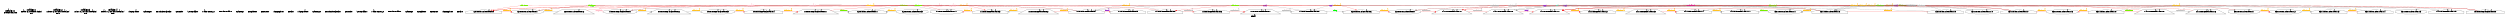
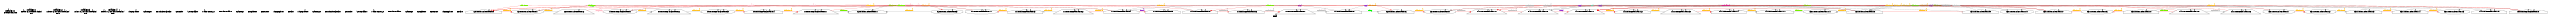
  digraph {
    label=Final
    splines=true
    node [shape=none]
    edge [arrowhead=normal color=red constraint=false fontcolor=goldenrod1]
    n1 [label="Attacker.I0\nBranch0 PT, NT\n"]
    n2 [label="Attacker.I1\nRead0.C VA0(PA0:Victim)\nL11\n"]
    n3 [label="Attacker.I2\nWrite0.C VA1(PA1:Attacker)\nL10\n"]
    n4 [label="Attacker.I3\nWrite1.C VA1(PA1:Attacker)\nL10\n"]
    n5 [label="Attacker.I4\nRead1.C VA1(PA1:Attacker)\nL10\n"]
    n6 [label=ViCLCreate0]
    n7 [label=CohResp0]
    n8 [label=PermissionCheck0]
    n9 [label=Commit0]
    n10 [label=StoreBuffer0]
    n11 [label=MainMemory0]
    n12 [label=ReorderBuffer0]
    n13 [label=CohReq0]
    n14 [label=Complete0]
    n15 [label=Execute0]
    n16 [label=ViCLExpire0]
    n17 [label=Fetch0]
    n18 [label=ViCLCreate0]
    n19 [label=CohResp0]
    n20 [label=PermissionCheck0]
    n21 [label=Commit0]
    n22 [label=StoreBuffer0]
    n23 [label=MainMemory0]
    n24 [label=ReorderBuffer0]
    n25 [label=CohReq0]
    n26 [label=Complete0]
    n27 [label=Execute0]
    n28 [label=ViCLExpire0]
    n29 [label=Fetch0]
    n2_0_0_0_Write0_at_0_0 [shape=house]
    n2_0_0_0_Write0_at_0_1 [shape=octagon]
    n2_0_0_0_Write0_at_0_6 [shape=house]
    n2_0_0_0_Write0_at_0_2 [shape=trapezium]
    n0_0_0_0_Branch0_at_0_1 [shape=octagon]
    n2_0_0_0_Write0_at_0_7 [shape=octagon]
    n2_0_0_0_Write0_at_0_3 [shape=octagon]
    n2_0_0_0_Write0_at_0_11 [shape=house]
    n0_0_0_0_Branch0_at_0_2 [shape=trapezium]
    n4_1_0_0_Read1_at_1_7 [shape=trapezium]
    n4_1_0_0_Read1_at_1_8 [shape=trapezium]
    n1_0_0_0_Read0_at_0_0 [shape=house]
    n1_0_0_0_Read0_at_0_1 [shape=house]
    n1_0_0_0_Read0_at_0_6 [shape=house]
    n1_0_0_0_Read0_at_0_2 [shape=trapezium]
    n1_0_0_0_Read0_at_0_9 [shape=house]
    n1_0_0_0_Read0_at_0_7 [shape=trapezium]
    n1_0_0_0_Read0_at_0_3 [shape=house]
    n1_0_0_0_Read0_at_0_11 [shape=octagon]
    n1_0_0_0_Read0_at_0_8 [shape=house]
    n0_0_0_0_Branch0_at_0_0 [shape=house]
    n0_0_0_0_Branch0_at_0_3 [shape=octagon]
    n0_0_0_0_Branch0_at_0_4 [shape=house]
    n0_0_0_0_Branch0_at_0_11 [shape=trapezium]
    n4_1_0_0_Read1_at_1_0 [shape=trapezium]
    n4_1_0_0_Read1_at_1_1 [shape=trapezium]
    n4_1_0_0_Read1_at_1_6 [shape=trapezium]
    n4_1_0_0_Read1_at_1_2 [shape=house]
    n4_1_0_0_Read1_at_1_9 [shape=house]
    n4_1_0_0_Read1_at_1_3 [shape=trapezium]
    n4_1_0_0_Read1_at_1_4 [shape=house]
    n4_1_0_0_Read1_at_1_11 [shape=house]
    n3_1_0_0_Write1_at_1_0 [shape=house]
    n3_1_0_0_Write1_at_1_1 [shape=octagon]
    n3_1_0_0_Write1_at_1_6 [shape=octagon]
    n3_1_0_0_Write1_at_1_2 [shape=octagon]
    n3_1_0_0_Write1_at_1_7 [shape=house]
    n3_1_0_0_Write1_at_1_3 [shape=house]
    n3_1_0_0_Write1_at_1_4 [shape=house]
    n3_1_0_0_Write1_at_1_5 [shape=octagon]
    n3_1_0_0_Write1_at_1_8 [shape=house]
    n3_1_0_0_Write1_at_1_9 [shape=house]
    n3_1_0_0_Write1_at_1_10 [shape=octagon]
    n3_1_0_0_Write1_at_1_11 [shape=octagon]
    n2_0_0_0_Write0_at_0_0 -> n2_0_0_0_Write0_at_0_1 [arrowhead=box label=uhb_intra]
    n2_0_0_0_Write0_at_0_0 -> n2_0_0_0_Write0_at_0_6 [label=uhb_intra]
    n2_0_0_0_Write0_at_0_1 -> n2_0_0_0_Write0_at_0_2 [arrowhead=odot color=gray40 label=uhb_intra]
    n2_0_0_0_Write0_at_0_6 -> n0_0_0_0_Branch0_at_0_1 [color=pink fontcolor=pink label=usquash arrowhead=""]
    n2_0_0_0_Write0_at_0_6 -> n2_0_0_0_Write0_at_0_7 [label=uhb_intra]
    n2_0_0_0_Write0_at_0_2 -> n0_0_0_0_Branch0_at_0_1 [color=pink fontcolor=pink label=usquash arrowhead=""]
-   n2_0_0_0_Write0_at_0_2 -> n1_0_0_0_Read0_at_0_3 [label=uhb_intra]
+   n2_0_0_0_Write0_at_0_2 -> n2_0_0_0_Write0_at_0_3 [label=uhb_intra]
    n0_0_0_0_Branch0_at_0_1 -> n0_0_0_0_Branch0_at_0_2 [arrowhead=box color=gray40 label=uhb_intra]
    n2_0_0_0_Write0_at_0_7 -> n4_1_0_0_Read1_at_1_7 [arrowhead=box fontcolor=gray label=ucoh_inter]
    n2_0_0_0_Write0_at_0_3 -> n2_0_0_0_Write0_at_0_11 [arrowhead=box color=gray40 label=uhb_intra]
    n0_0_0_0_Branch0_at_0_2 -> n0_0_0_0_Branch0_at_0_3 [arrowhead=odot color=gray40 label=uhb_intra]
    n4_1_0_0_Read1_at_1_7 -> n4_1_0_0_Read1_at_1_8 [arrowhead=odot fontcolor=gray label=ucoh_intra]
    n4_1_0_0_Read1_at_1_8 -> n4_1_0_0_Read1_at_1_1 [fontcolor=darkorchid label=uvicl]
    n1_0_0_0_Read0_at_0_0 -> n2_0_0_0_Write0_at_0_0 [fontcolor=chartreuse2 label=uhb_inter]
    n1_0_0_0_Read0_at_0_0 -> n1_0_0_0_Read0_at_0_1 [arrowhead=odot color=gray40 label=uhb_intra]
    n1_0_0_0_Read0_at_0_0 -> n1_0_0_0_Read0_at_0_6 [fontcolor=gray label=ucoh_intra]
    n1_0_0_0_Read0_at_0_1 -> n2_0_0_0_Write0_at_0_1 [arrowhead=odot fontcolor=green label=udep]
    n1_0_0_0_Read0_at_0_1 -> n2_0_0_0_Write0_at_0_1 [color=gray40 fontcolor=chartreuse2 label=uhb_inter]
    n1_0_0_0_Read0_at_0_1 -> n1_0_0_0_Read0_at_0_2 [arrowhead=odot label=uhb_intra]
    n1_0_0_0_Read0_at_0_1 -> n1_0_0_0_Read0_at_0_9 [fontcolor=darkorchid label=intra]
    n1_0_0_0_Read0_at_0_6 -> n0_0_0_0_Branch0_at_0_1 [color=pink fontcolor=pink label=usquash arrowhead=""]
    n1_0_0_0_Read0_at_0_6 -> n1_0_0_0_Read0_at_0_7 [arrowhead=box fontcolor=gray label=ucoh_intra]
    n1_0_0_0_Read0_at_0_2 -> n0_0_0_0_Branch0_at_0_1 [color=pink fontcolor=pink label=usquash arrowhead=""]
    n1_0_0_0_Read0_at_0_2 -> n1_0_0_0_Read0_at_0_3 [color=gray40 label=uhb_intra]
    n1_0_0_0_Read0_at_0_7 -> n1_0_0_0_Read0_at_0_8 [color=gray40 fontcolor=gray label=ucoh_intra]
    n1_0_0_0_Read0_at_0_3 -> n1_0_0_0_Read0_at_0_11 [label=uhb_intra]
    n1_0_0_0_Read0_at_0_11 -> n2_0_0_0_Write0_at_0_11 [color=gray40 fontcolor=chartreuse2 label=uhb_inter]
    n1_0_0_0_Read0_at_0_8 -> n2_0_0_0_Write0_at_0_6 [color=gray40 fontcolor=green label=udep]
    n1_0_0_0_Read0_at_0_8 -> n0_0_0_0_Branch0_at_0_1 [color=pink fontcolor=pink label=usquash arrowhead=""]
    n1_0_0_0_Read0_at_0_8 -> n1_0_0_0_Read0_at_0_1 [arrowhead=box color=gray40 fontcolor=darkorchid label=uvicl]
    n0_0_0_0_Branch0_at_0_0 -> n2_0_0_0_Write0_at_0_0 [arrowhead=box fontcolor=chartreuse2 label=uhb_inter]
    n0_0_0_0_Branch0_at_0_0 -> n0_0_0_0_Branch0_at_0_1 [color=gray40 label=uhb_intra]
    n0_0_0_0_Branch0_at_0_0 -> n1_0_0_0_Read0_at_0_0 [arrowhead=box fontcolor=chartreuse2 label=uhb_inter]
    n0_0_0_0_Branch0_at_0_3 -> n0_0_0_0_Branch0_at_0_4 [label=uhb_intra]
    n0_0_0_0_Branch0_at_0_4 -> n0_0_0_0_Branch0_at_0_11 [arrowhead=box label=uhb_intra]
    n0_0_0_0_Branch0_at_0_11 -> n2_0_0_0_Write0_at_0_11 [arrowhead=box color=gray40 fontcolor=chartreuse2 label=uhb_inter]
    n0_0_0_0_Branch0_at_0_11 -> n1_0_0_0_Read0_at_0_11 [arrowhead=odot fontcolor=chartreuse2 label=uhb_inter]
    n4_1_0_0_Read1_at_1_0 -> n4_1_0_0_Read1_at_1_1 [arrowhead=box label=uhb_intra]
    n4_1_0_0_Read1_at_1_0 -> n4_1_0_0_Read1_at_1_6 [color=gray40 fontcolor=gray label=ucoh_intra]
    n4_1_0_0_Read1_at_1_1 -> n4_1_0_0_Read1_at_1_2 [arrowhead=box label=uhb_intra]
    n4_1_0_0_Read1_at_1_1 -> n4_1_0_0_Read1_at_1_9 [color=gray40 fontcolor=darkorchid label=uvicl]
    n4_1_0_0_Read1_at_1_6 -> n4_1_0_0_Read1_at_1_7 [fontcolor=gray label=ucoh_intra]
    n4_1_0_0_Read1_at_1_2 -> n4_1_0_0_Read1_at_1_3 [arrowhead=odot color=gray40 label=uhb_intra]
    n4_1_0_0_Read1_at_1_3 -> n4_1_0_0_Read1_at_1_4 [arrowhead=box label=uhb_intra]
    n4_1_0_0_Read1_at_1_4 -> n4_1_0_0_Read1_at_1_11 [arrowhead=box color=gray40 label=uhb_intra]
    n3_1_0_0_Write1_at_1_0 -> n4_1_0_0_Read1_at_1_0 [arrowhead=odot fontcolor=chartreuse2 label=uhb_inter]
    n3_1_0_0_Write1_at_1_0 -> n3_1_0_0_Write1_at_1_1 [arrowhead=box color=gray40 label=uhb_intra]
    n3_1_0_0_Write1_at_1_0 -> n3_1_0_0_Write1_at_1_6 [label=uhb_intra]
-   n3_1_0_0_Write1_at_1_1 -> n4_1_0_0_Read1_at_1_1 [arrowhead=box fontcolor=chartreuse2 label=uhb_uvicl]
+   n3_1_0_0_Write1_at_1_1 -> n4_1_0_0_Read1_at_1_1 [arrowhead=box fontcolor=chartreuse2 label=uhb_inter]
    n3_1_0_0_Write1_at_1_1 -> n3_1_0_0_Write1_at_1_2 [arrowhead=box label=uhb_intra]
    n3_1_0_0_Write1_at_1_6 -> n3_1_0_0_Write1_at_1_7 [arrowhead=odot label=uhb_intra]
    n3_1_0_0_Write1_at_1_2 -> n3_1_0_0_Write1_at_1_3 [color=gray40 label=uhb_intra]
    n3_1_0_0_Write1_at_1_7 -> n2_0_0_0_Write0_at_0_7 [arrowhead=odot fontcolor=gray label=ucoh_inter]
    n3_1_0_0_Write1_at_1_7 -> n4_1_0_0_Read1_at_1_7 [arrowhead=box fontcolor=gray label=ucoh_inter]
    n3_1_0_0_Write1_at_1_7 -> n3_1_0_0_Write1_at_1_8 [arrowhead=odot color=gray40 label=uhb_intra]
    n3_1_0_0_Write1_at_1_3 -> n3_1_0_0_Write1_at_1_4 [arrowhead=odot label=uhb_intra]
    n3_1_0_0_Write1_at_1_4 -> n4_1_0_0_Read1_at_1_4 [arrowhead=box color=gray40 fontcolor=chartreuse2 label=uhb_inter]
+   n3_1_0_0_Write1_at_1_4 -> n3_1_0_0_Write1_at_1_5 [label=uhb_intra]
    n3_1_0_0_Write1_at_1_5 -> n3_1_0_0_Write1_at_1_8 [arrowhead=box color=gray40 label=uhb_intra]
    n3_1_0_0_Write1_at_1_8 -> n4_1_0_0_Read1_at_1_8 [color=gray40 fontcolor=darkorchid label=ucci]
    n3_1_0_0_Write1_at_1_8 -> n1_0_0_0_Read0_at_0_8 [arrowhead=box color=gray40 fontcolor=darkorchid label=ucci]
    n3_1_0_0_Write1_at_1_8 -> n4_1_0_0_Read1_at_1_1 [fontcolor=deeppink2 label=ustb_flush]
    n3_1_0_0_Write1_at_1_8 -> n3_1_0_0_Write1_at_1_9 [arrowhead=odot label=uhb_intra]
    n3_1_0_0_Write1_at_1_8 -> n3_1_0_0_Write1_at_1_10 [color=gray40 label=uhb_intra]
    n3_1_0_0_Write1_at_1_8 -> n3_1_0_0_Write1_at_1_11 [arrowhead=box color=gray40 label=uhb_intra]
    n3_1_0_0_Write1_at_1_9 -> n2_0_0_0_Write0_at_0_7 [arrowhead=box color=gray40 fontcolor=gray label=ucoh_inter]
    n3_1_0_0_Write1_at_1_9 -> n4_1_0_0_Read1_at_1_8 [arrowhead=odot color=gray40 fontcolor=darkorchid label=ucci]
    n3_1_0_0_Write1_at_1_10 -> n4_1_0_0_Read1_at_1_8 [arrowhead=odot color=gray40 fontcolor=aquamarine3 label=urf]
    n3_1_0_0_Write1_at_1_11 -> n4_1_0_0_Read1_at_1_11 [arrowhead=odot color=gray40 fontcolor=chartreuse2 label=uhb_inter]
  }
